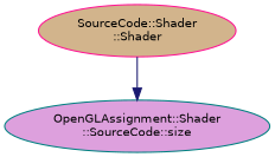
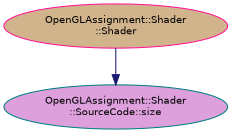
  digraph {
    rankdir=TB
    node [fontname=Helvetica fontsize=10 shape=ellipse style=filled]
-   n1 [color=deeppink fillcolor=tan fontcolor=black height=0.2 label="SourceCode::Shader\l::Shader" width=0.4]
+   n1 [color=deeppink fillcolor=tan fontcolor=black height=0.2 label="OpenGLAssignment::Shader\l::Shader" width=0.4]
    n2 [color=teal fillcolor=plum height=0.2 label="OpenGLAssignment::Shader\l::SourceCode::size" width=0.4]
    n1 -> n2 [color=midnightblue fontname=Helvetica fontsize=10 labelfontname=Helvetica labelfontsize=10 style=solid]
  }
